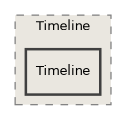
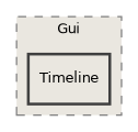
  digraph {
    compound=true
    n1 [color=grey25 fillcolor="#eae7e0" fontname=Helvetica fontsize=10 label=Timeline shape=box style="filled,bold,"]
    subgraph cluster_1 {
      bgcolor="#eae7e0"
      fontname=Helvetica
      fontsize=10
-     label=Timeline
+     label=Gui
      pencolor=grey50
      style="filled,dashed,"
      n1
    }
  }
